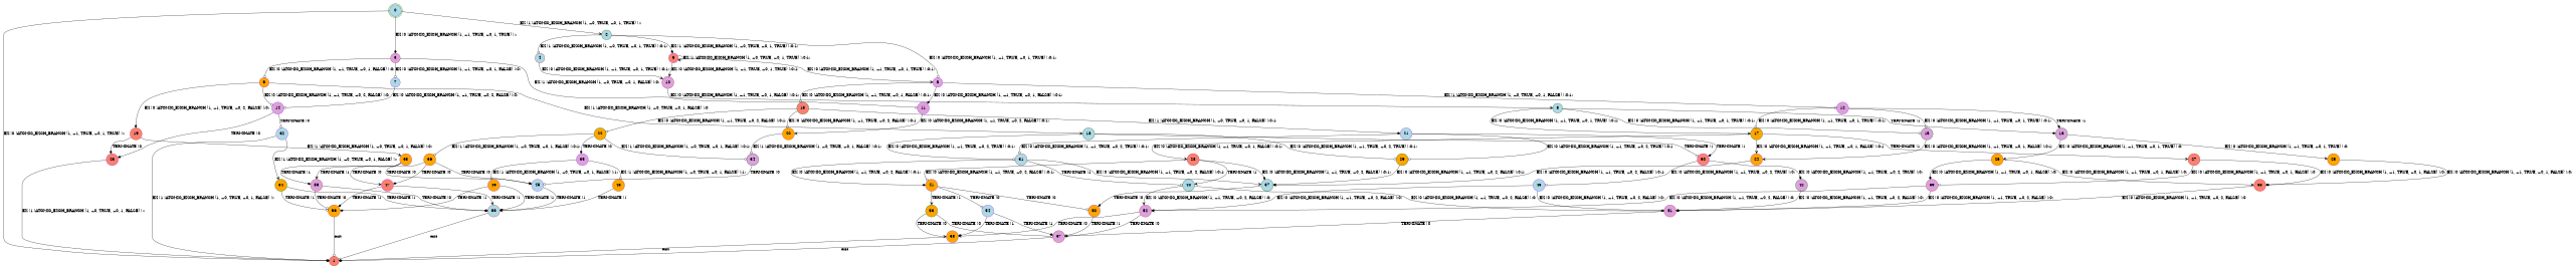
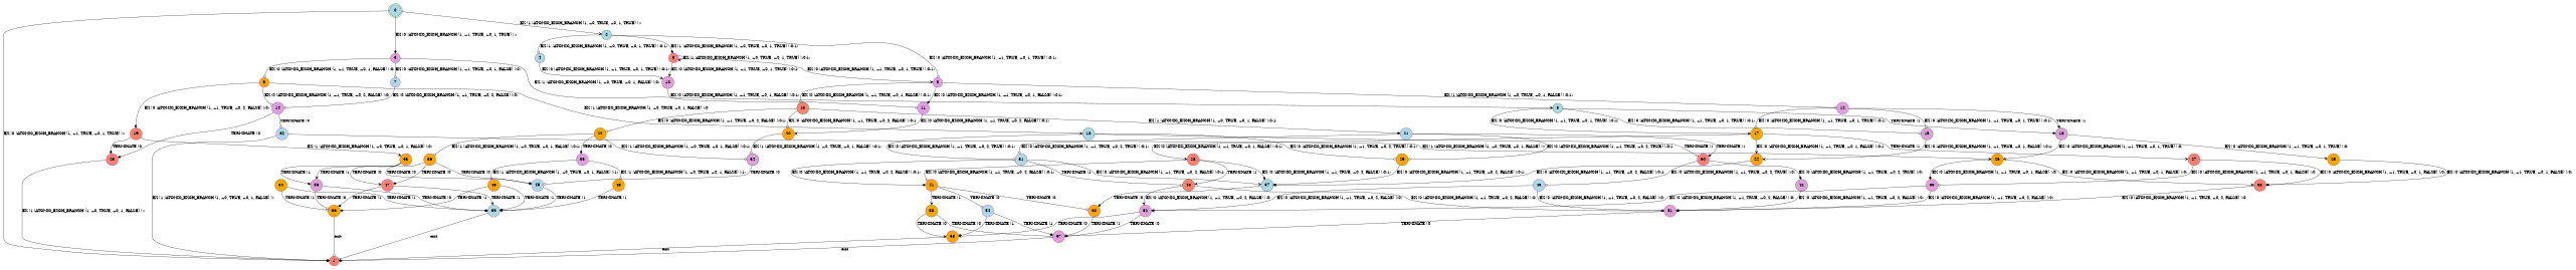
  digraph {
    node [color=purple fillcolor=orange shape=circle style=filled]
    edge [arrowhead=odot]
    0 [color=darkgreen fillcolor=lightblue peripheries=2]
    1 [color=brown fillcolor=salmon]
    2 [color=darkgreen fillcolor=lightblue]
    3 [color=brown fillcolor=plum]
    4 [color=brown fillcolor=lightblue]
    5 [fillcolor=plum]
    6 [fillcolor=salmon]
    7 [fillcolor=lightblue]
    8 [color=darkgreen fillcolor=lightblue]
    9
    10 [color=brown fillcolor=plum]
    11 [fillcolor=plum]
    12 [fillcolor=plum]
    13 [color=darkgreen fillcolor=salmon]
    14 [fillcolor=plum]
    15 [color=darkgreen fillcolor=plum]
    16 [color=darkgreen fillcolor=plum]
    17 [color=darkgreen]
    18 [color=darkgreen fillcolor=lightblue]
    19 [color=brown fillcolor=salmon]
    20 [color=brown]
    21 [fillcolor=lightblue]
    22 [color=darkgreen]
    23 [fillcolor=salmon]
    32 [fillcolor=lightblue]
    24
    25 [color=brown]
    26 [color=brown]
    27 [color=brown fillcolor=salmon]
    28 [color=brown fillcolor=salmon]
    29 [color=darkgreen]
    n32 [fillcolor=salmon label=60]
    31 [color=brown fillcolor=lightblue]
    33
    34 [color=darkgreen fillcolor=plum]
    35 [fillcolor=plum]
    36 [color=brown]
    37 [color=darkgreen fillcolor=lightblue]
    38 [color=brown fillcolor=salmon]
    39 [color=brown fillcolor=plum]
-   40 [color=darkgreen fillcolor=lightblue]
+   40 [color=darkgreen fillcolor=salmon]
    41
    42 [color=darkgreen fillcolor=plum]
    43 [fillcolor=lightblue]
    n45 [color=darkgreen label=84]
    45 [fillcolor=lightblue]
    n47 [color=brown fillcolor=plum label=86]
    47 [fillcolor=salmon]
    48 [color=brown]
    49
    50
    51 [color=brown fillcolor=plum]
    52 [color=brown fillcolor=plum]
    53 [color=darkgreen]
    54 [fillcolor=lightblue]
    55 [color=brown fillcolor=lightblue]
    56 [color=brown]
    57 [color=brown fillcolor=plum]
    58
    0 -> 1 [label="EX !0 !ATOMIC_EXCH_BRANCH (1, +1, TRUE, +0, 1, TRUE) !::"]
    0 -> 2 [arrowhead=vee label="EX !1 !ATOMIC_EXCH_BRANCH (1, +0, TRUE, +0, 1, TRUE) !::"]
    0 -> 3 [arrowhead=diamond label="EX !0 !ATOMIC_EXCH_BRANCH (1, +1, TRUE, +0, 1, TRUE) !::"]
    2 -> 4 [label="EX !1 !ATOMIC_EXCH_BRANCH (1, +0, TRUE, +0, 1, TRUE) !:0:1:"]
    2 -> 5 [label="EX !0 !ATOMIC_EXCH_BRANCH (1, +1, TRUE, +0, 1, TRUE) !:0:1:"]
    2 -> 6 [arrowhead=diamond label="EX !1 !ATOMIC_EXCH_BRANCH (1, +0, TRUE, +0, 1, TRUE) !:0:1:"]
    3 -> 7 [label="EX !0 !ATOMIC_EXCH_BRANCH (1, +1, TRUE, +0, 1, FALSE) !:0:"]
    3 -> 8 [arrowhead=vee label="EX !1 !ATOMIC_EXCH_BRANCH (1, +0, TRUE, +0, 1, FALSE) !:0:"]
    3 -> 9 [label="EX !0 !ATOMIC_EXCH_BRANCH (1, +1, TRUE, +0, 1, FALSE) !:0:"]
    4 -> 10 [arrowhead=vee label="EX !0 !ATOMIC_EXCH_BRANCH (1, +1, TRUE, +0, 1, TRUE) !:0:1:"]
    5 -> 11 [arrowhead=diamond label="EX !0 !ATOMIC_EXCH_BRANCH (1, +1, TRUE, +0, 1, FALSE) !:0:1:"]
    5 -> 12 [label="EX !1 !ATOMIC_EXCH_BRANCH (1, +0, TRUE, +0, 1, FALSE) !:0:1:"]
    5 -> 13 [label="EX !0 !ATOMIC_EXCH_BRANCH (1, +1, TRUE, +0, 1, FALSE) !:0:1:"]
    6 -> 5 [arrowhead=vee label="EX !0 !ATOMIC_EXCH_BRANCH (1, +1, TRUE, +0, 1, TRUE) !:0:1:"]
    6 -> 6 [arrowhead=vee label="EX !1 !ATOMIC_EXCH_BRANCH (1, +0, TRUE, +0, 1, TRUE) !:0:1:"]
    6 -> 10 [arrowhead=vee label="EX !0 !ATOMIC_EXCH_BRANCH (1, +1, TRUE, +0, 1, TRUE) !:0:1:"]
    7 -> 14 [label="EX !0 !ATOMIC_EXCH_BRANCH (1, +1, TRUE, +0, 2, FALSE) !:0:"]
    8 -> 15 [label="EX !0 !ATOMIC_EXCH_BRANCH (1, +1, TRUE, +0, 1, TRUE) !:0:1:"]
    8 -> 16 [arrowhead=diamond label="TERMINATE !1"]
    8 -> 17 [arrowhead=vee label="EX !0 !ATOMIC_EXCH_BRANCH (1, +1, TRUE, +0, 1, TRUE) !:0:1:"]
    9 -> 14 [label="EX !0 !ATOMIC_EXCH_BRANCH (1, +1, TRUE, +0, 2, FALSE) !:0:"]
    9 -> 18 [arrowhead=vee label="EX !1 !ATOMIC_EXCH_BRANCH (1, +0, TRUE, +0, 1, FALSE) !:0:"]
    9 -> 19 [arrowhead=diamond label="EX !0 !ATOMIC_EXCH_BRANCH (1, +1, TRUE, +0, 2, FALSE) !:0:"]
    10 -> 11 [label="EX !0 !ATOMIC_EXCH_BRANCH (1, +1, TRUE, +0, 1, FALSE) !:0:1:"]
    11 -> 20 [arrowhead=vee label="EX !0 !ATOMIC_EXCH_BRANCH (1, +1, TRUE, +0, 2, FALSE) !:0:1:"]
    12 -> 15 [label="EX !0 !ATOMIC_EXCH_BRANCH (1, +1, TRUE, +0, 1, TRUE) !:0:1:"]
    12 -> 16 [arrowhead=diamond label="TERMINATE !1"]
    12 -> 17 [label="EX !0 !ATOMIC_EXCH_BRANCH (1, +1, TRUE, +0, 1, TRUE) !:0:1:"]
    13 -> 20 [label="EX !0 !ATOMIC_EXCH_BRANCH (1, +1, TRUE, +0, 2, FALSE) !:0:1:"]
    13 -> 21 [arrowhead=diamond label="EX !1 !ATOMIC_EXCH_BRANCH (1, +0, TRUE, +0, 1, FALSE) !:0:1:"]
    13 -> 22 [label="EX !0 !ATOMIC_EXCH_BRANCH (1, +1, TRUE, +0, 2, FALSE) !:0:1:"]
    14 -> 23 [arrowhead=diamond label="TERMINATE !0"]
    14 -> 32 [label="TERMINATE !0"]
    15 -> 24 [arrowhead=vee label="EX !0 !ATOMIC_EXCH_BRANCH (1, +1, TRUE, +0, 1, FALSE) !:0:1:"]
    16 -> 25 [arrowhead=vee label="EX !0 !ATOMIC_EXCH_BRANCH (1, +1, TRUE, +0, 1, TRUE) !:0:"]
    16 -> 26 [arrowhead=vee label="EX !0 !ATOMIC_EXCH_BRANCH (1, +1, TRUE, +0, 1, TRUE) !:0:"]
    17 -> 24 [arrowhead=vee label="EX !0 !ATOMIC_EXCH_BRANCH (1, +1, TRUE, +0, 1, FALSE) !:0:1:"]
    17 -> 27 [arrowhead=vee label="TERMINATE !1"]
    17 -> 28 [arrowhead=vee label="EX !0 !ATOMIC_EXCH_BRANCH (1, +1, TRUE, +0, 1, FALSE) !:0:1:"]
    18 -> 29 [label="EX !0 !ATOMIC_EXCH_BRANCH (1, +1, TRUE, +0, 2, TRUE) !:0:1:"]
    18 -> n32 [label="TERMINATE !1"]
    18 -> 31 [label="EX !0 !ATOMIC_EXCH_BRANCH (1, +1, TRUE, +0, 2, TRUE) !:0:1:"]
    19 -> 23 [arrowhead=diamond label="TERMINATE !0"]
    19 -> 33 [arrowhead=vee label="EX !1 !ATOMIC_EXCH_BRANCH (1, +0, TRUE, +0, 1, FALSE) !:0:"]
    20 -> 34 [label="EX !1 !ATOMIC_EXCH_BRANCH (1, +0, TRUE, +0, 1, FALSE) !:0:1:"]
    21 -> 29 [label="EX !0 !ATOMIC_EXCH_BRANCH (1, +1, TRUE, +0, 2, TRUE) !:0:1:"]
    21 -> n32 [arrowhead=diamond label="TERMINATE !1"]
    21 -> 31 [label="EX !0 !ATOMIC_EXCH_BRANCH (1, +1, TRUE, +0, 2, TRUE) !:0:1:"]
    22 -> 34 [label="EX !1 !ATOMIC_EXCH_BRANCH (1, +0, TRUE, +0, 1, FALSE) !:0:1:"]
    22 -> 35 [arrowhead=diamond label="TERMINATE !0"]
    22 -> 36 [label="EX !1 !ATOMIC_EXCH_BRANCH (1, +0, TRUE, +0, 1, FALSE) !:0:1:"]
    23 -> 1 [arrowhead=diamond label="EX !1 !ATOMIC_EXCH_BRANCH (1, +0, TRUE, +0, 1, FALSE) !::"]
    32 -> 1 [arrowhead=vee label="EX !1 !ATOMIC_EXCH_BRANCH (1, +0, TRUE, +0, 1, FALSE) !::"]
-   32 -> n45 [arrowhead=vee label="EX !1 !ATOMIC_EXCH_BRANCH (1, +0, TRUE, +0, 1, FALSE) !::"]
+   32 -> 26 [arrowhead=vee label="EX !1 !ATOMIC_EXCH_BRANCH (1, +0, TRUE, +0, 1, FALSE) !::"]
    24 -> 37 [arrowhead=vee label="EX !0 !ATOMIC_EXCH_BRANCH (1, +1, TRUE, +0, 2, FALSE) !:0:1:"]
    25 -> 38 [arrowhead=diamond label="EX !0 !ATOMIC_EXCH_BRANCH (1, +1, TRUE, +0, 1, FALSE) !:0:"]
    26 -> 38 [arrowhead=vee label="EX !0 !ATOMIC_EXCH_BRANCH (1, +1, TRUE, +0, 1, FALSE) !:0:"]
    26 -> 39 [arrowhead=diamond label="EX !0 !ATOMIC_EXCH_BRANCH (1, +1, TRUE, +0, 1, FALSE) !:0:"]
    27 -> 38 [arrowhead=diamond label="EX !0 !ATOMIC_EXCH_BRANCH (1, +1, TRUE, +0, 1, FALSE) !:0:"]
    27 -> 39 [label="EX !0 !ATOMIC_EXCH_BRANCH (1, +1, TRUE, +0, 1, FALSE) !:0:"]
    28 -> 37 [arrowhead=diamond label="EX !0 !ATOMIC_EXCH_BRANCH (1, +1, TRUE, +0, 2, FALSE) !:0:1:"]
    28 -> 40 [arrowhead=vee label="TERMINATE !1"]
    28 -> 41 [label="EX !0 !ATOMIC_EXCH_BRANCH (1, +1, TRUE, +0, 2, FALSE) !:0:1:"]
    29 -> 37 [arrowhead=diamond label="EX !0 !ATOMIC_EXCH_BRANCH (1, +1, TRUE, +0, 2, FALSE) !:0:1:"]
    n32 -> 42 [arrowhead=diamond label="EX !0 !ATOMIC_EXCH_BRANCH (1, +1, TRUE, +0, 2, TRUE) !:0:"]
    n32 -> 43 [label="EX !0 !ATOMIC_EXCH_BRANCH (1, +1, TRUE, +0, 2, TRUE) !:0:"]
    31 -> 37 [arrowhead=vee label="EX !0 !ATOMIC_EXCH_BRANCH (1, +1, TRUE, +0, 2, FALSE) !:0:1:"]
    31 -> 40 [label="TERMINATE !1"]
    31 -> 41 [arrowhead=diamond label="EX !0 !ATOMIC_EXCH_BRANCH (1, +1, TRUE, +0, 2, FALSE) !:0:1:"]
    33 -> 45 [arrowhead=diamond label="TERMINATE !0"]
    33 -> n47 [arrowhead=diamond label="TERMINATE !1"]
    33 -> 47 [arrowhead=vee label="TERMINATE !0"]
    34 -> 45 [label="TERMINATE !0"]
    35 -> 48 [label="EX !1 !ATOMIC_EXCH_BRANCH (1, +0, TRUE, +0, 1, FALSE) !:1:"]
    35 -> 49 [label="EX !1 !ATOMIC_EXCH_BRANCH (1, +0, TRUE, +0, 1, FALSE) !:1:"]
    36 -> 45 [arrowhead=vee label="TERMINATE !0"]
    36 -> n47 [arrowhead=vee label="TERMINATE !1"]
    36 -> 47 [arrowhead=diamond label="TERMINATE !0"]
    37 -> 50 [arrowhead=diamond label="TERMINATE !0"]
    38 -> 51 [arrowhead=diamond label="EX !0 !ATOMIC_EXCH_BRANCH (1, +1, TRUE, +0, 2, FALSE) !:0:"]
    39 -> 51 [arrowhead=diamond label="EX !0 !ATOMIC_EXCH_BRANCH (1, +1, TRUE, +0, 2, FALSE) !:0:"]
    39 -> 52 [arrowhead=vee label="EX !0 !ATOMIC_EXCH_BRANCH (1, +1, TRUE, +0, 2, FALSE) !:0:"]
    40 -> 51 [arrowhead=diamond label="EX !0 !ATOMIC_EXCH_BRANCH (1, +1, TRUE, +0, 2, FALSE) !:0:"]
    40 -> 52 [arrowhead=vee label="EX !0 !ATOMIC_EXCH_BRANCH (1, +1, TRUE, +0, 2, FALSE) !:0:"]
    41 -> 50 [label="TERMINATE !0"]
    41 -> 53 [arrowhead=vee label="TERMINATE !1"]
    41 -> 54 [label="TERMINATE !0"]
    42 -> 51 [arrowhead=diamond label="EX !0 !ATOMIC_EXCH_BRANCH (1, +1, TRUE, +0, 2, FALSE) !:0:"]
    43 -> 51 [label="EX !0 !ATOMIC_EXCH_BRANCH (1, +1, TRUE, +0, 2, FALSE) !:0:"]
    43 -> 52 [arrowhead=diamond label="EX !0 !ATOMIC_EXCH_BRANCH (1, +1, TRUE, +0, 2, FALSE) !:0:"]
    n45 -> 55 [arrowhead=diamond label="TERMINATE !1"]
    n45 -> 56 [label="TERMINATE !1"]
    45 -> 55 [arrowhead=vee label="TERMINATE !1"]
    n47 -> 55 [arrowhead=diamond label="TERMINATE !0"]
    n47 -> 56 [label="TERMINATE !0"]
    47 -> 55 [arrowhead=vee label="TERMINATE !1"]
    47 -> 56 [arrowhead=diamond label="TERMINATE !1"]
    48 -> 55 [label="TERMINATE !1"]
    49 -> 55 [arrowhead=diamond label="TERMINATE !1"]
    49 -> 56 [arrowhead=diamond label="TERMINATE !1"]
    50 -> 57 [label="TERMINATE !1"]
    51 -> 57 [label="TERMINATE !0"]
    52 -> 57 [arrowhead=diamond label="TERMINATE !0"]
    52 -> 58 [arrowhead=vee label="TERMINATE !0"]
    53 -> 57 [label="TERMINATE !0"]
    53 -> 58 [arrowhead=vee label="TERMINATE !0"]
    54 -> 57 [arrowhead=diamond label="TERMINATE !1"]
    54 -> 58 [arrowhead=diamond label="TERMINATE !1"]
    55 -> 1 [label=exit]
    56 -> 1 [label=exit]
    57 -> 1 [arrowhead=diamond label=exit]
    58 -> 1 [arrowhead=diamond label=exit]
  }
